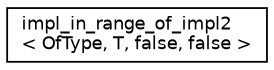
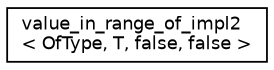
  digraph {
    rankdir=LR
-   n1 [color=black fillcolor=white fontname=Helvetica fontsize=10 height=0.2 label="impl_in_range_of_impl2\l\< OfType, T, false, false \>" shape=record style=filled width=0.4]
+   n1 [color=black fillcolor=white fontname=Helvetica fontsize=10 height=0.2 label="value_in_range_of_impl2\l\< OfType, T, false, false \>" shape=record style=filled width=0.4]
  }
